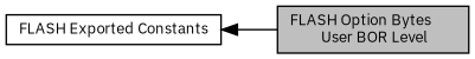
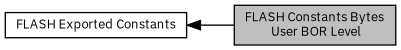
  digraph {
    rankdir=LR
    fontname="IBM Plex Sans"
    node [color=black fontname="IBM Plex Sans" fontsize=10 shape=box style=filled]
    n1 [fillcolor=white height=0.2 label="FLASH Exported Constants" width=0.4]
-   n2 [fillcolor=grey75 fontcolor=black height=0.2 label="FLASH Option Bytes\l User BOR Level" width=0.4]
+   n2 [fillcolor=grey75 fontcolor=black height=0.2 label="FLASH Constants Bytes\l User BOR Level" width=0.4]
    n1 -> n2 [dir=back fontname="IBM Plex Sans" fontsize=10 labelfontname=Helvetica labelfontsize=10 shape=plaintext style=solid]
  }
